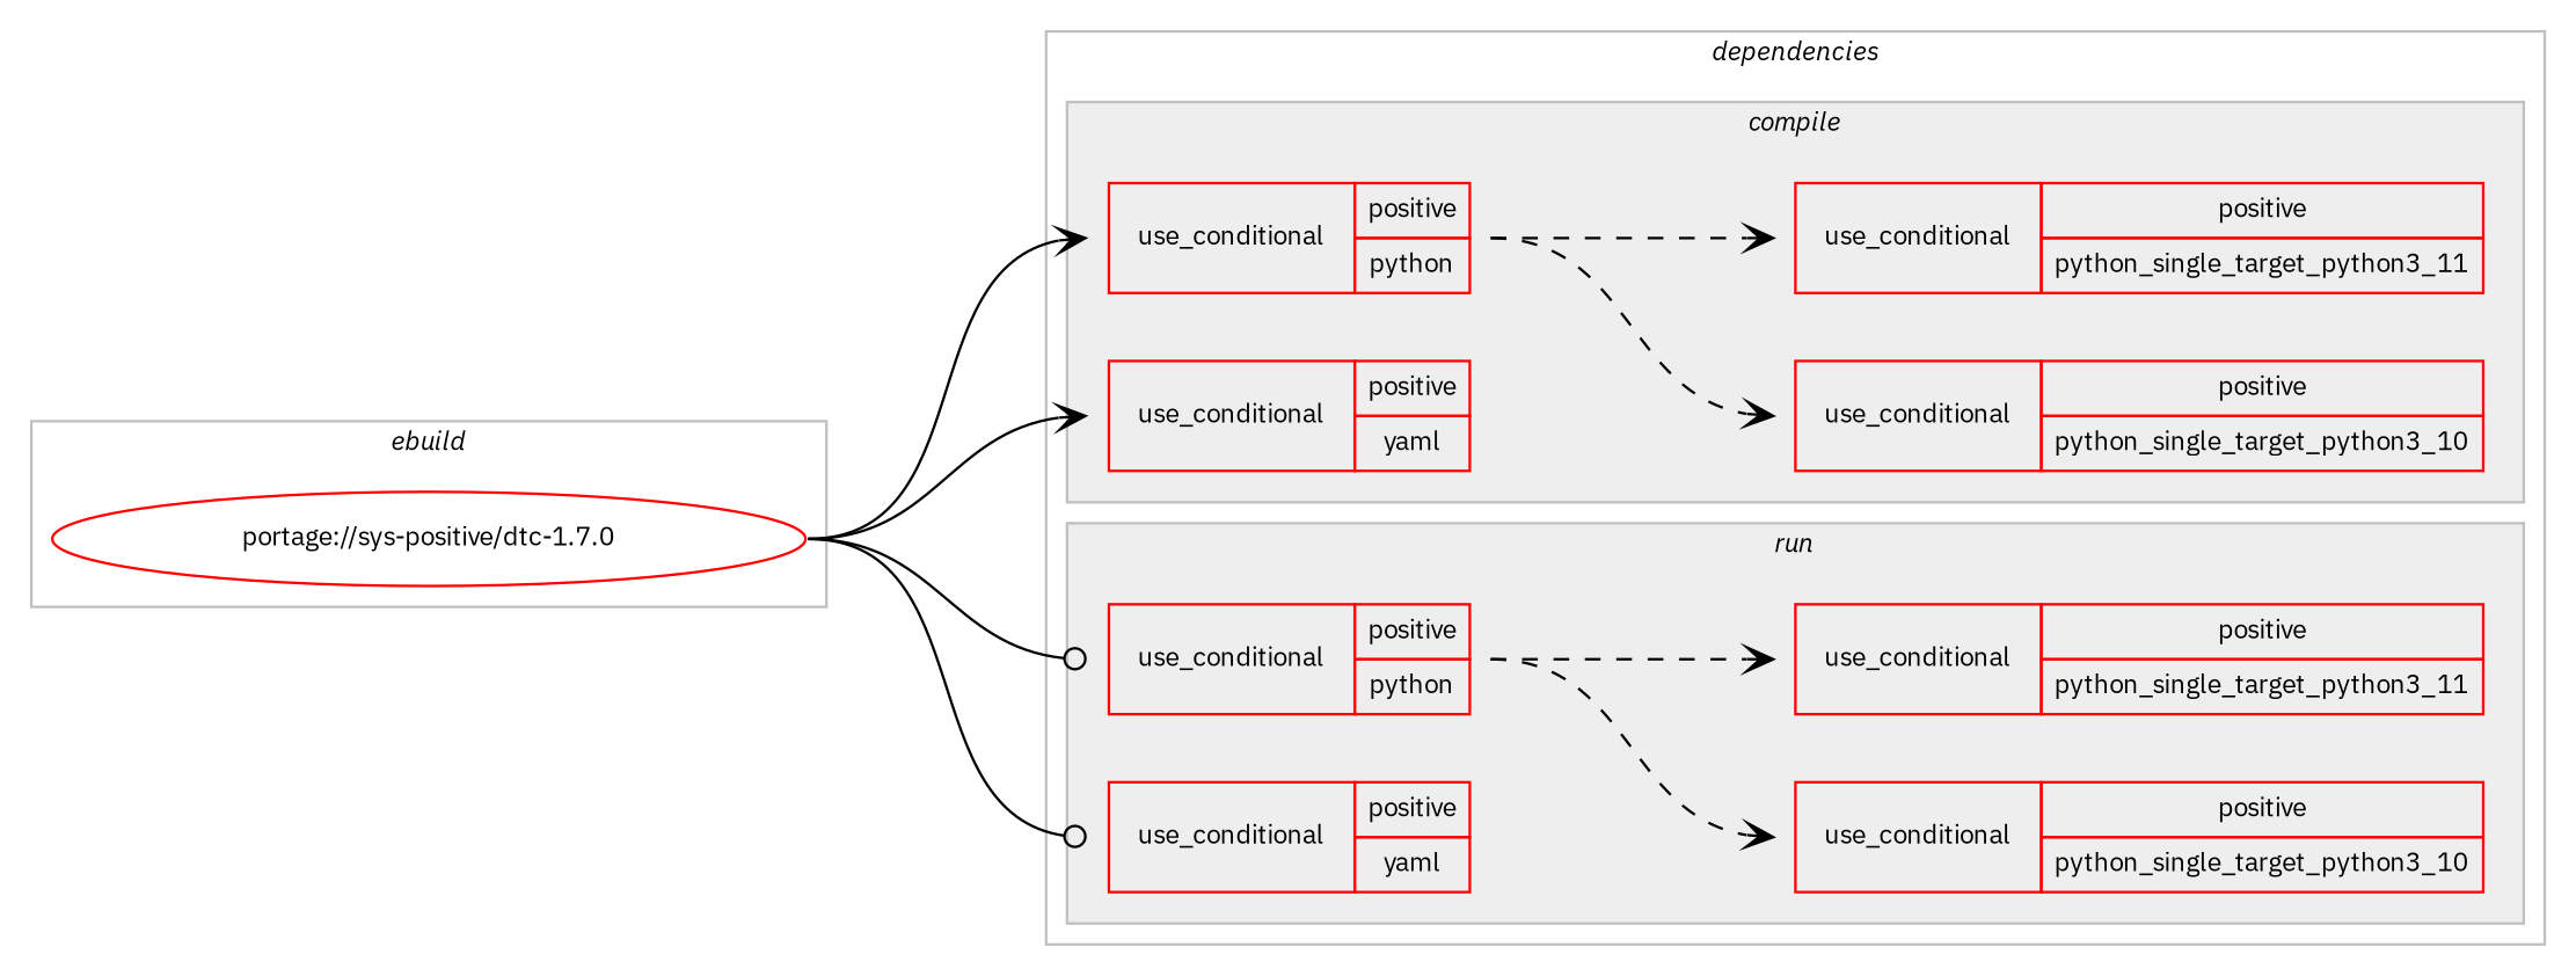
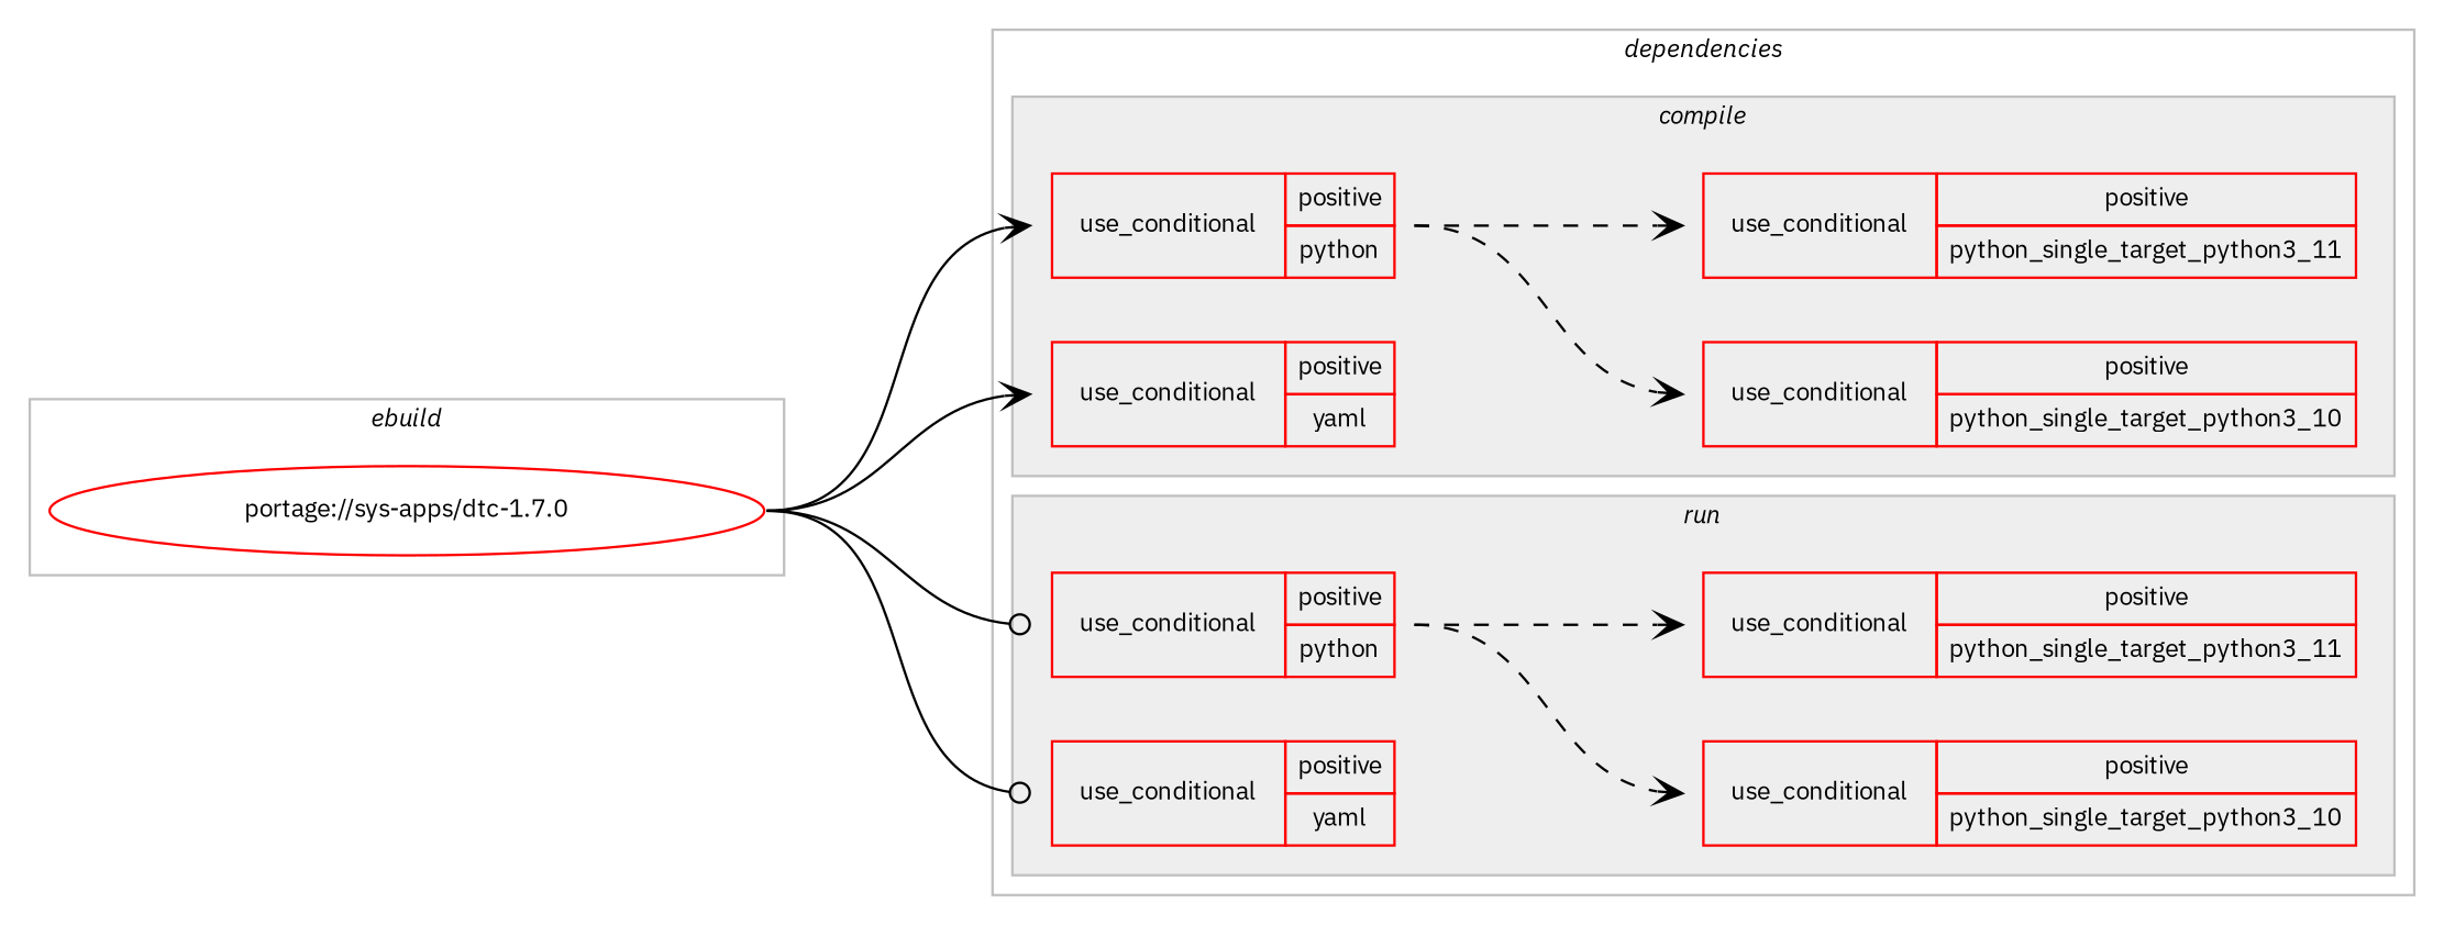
  digraph {
    compound=true
    concentrate=true
    fontname="IBM Plex Sans"
    fontsize=10
    newrank=true
    rankdir=LR
    ranksep=1.5
    node [color=red fontname="IBM Plex Sans" fontsize=10 shape=none]
    edge [arrowhead=vee headport=w style=solid tailport=e weight=20 fontname="IBM Plex Sans"]
-   n1 [label="portage://sys-positive/dtc-1.7.0" width=4 shape=""]
+   n1 [label="portage://sys-apps/dtc-1.7.0" width=4 shape=""]
    n2 [label=<<TABLE BORDER="0" CELLBORDER="1" CELLSPACING="0" CELLPADDING="4"><TR><TD ROWSPAN="3" CELLPADDING="10">use_conditional</TD></TR><TR><TD>positive</TD></TR><TR><TD>python_single_target_python3_10</TD></TR></TABLE>>]
    n3 [label=<<TABLE BORDER="0" CELLBORDER="1" CELLSPACING="0" CELLPADDING="4"><TR><TD ROWSPAN="3" CELLPADDING="10">use_conditional</TD></TR><TR><TD>positive</TD></TR><TR><TD>python_single_target_python3_11</TD></TR></TABLE>>]
    n4 [label=<<TABLE BORDER="0" CELLBORDER="1" CELLSPACING="0" CELLPADDING="4"><TR><TD ROWSPAN="3" CELLPADDING="10">use_conditional</TD></TR><TR><TD>positive</TD></TR><TR><TD>python</TD></TR></TABLE>>]
    n5 [label=<<TABLE BORDER="0" CELLBORDER="1" CELLSPACING="0" CELLPADDING="4"><TR><TD ROWSPAN="3" CELLPADDING="10">use_conditional</TD></TR><TR><TD>positive</TD></TR><TR><TD>yaml</TD></TR></TABLE>>]
    n6 [label=<<TABLE BORDER="0" CELLBORDER="1" CELLSPACING="0" CELLPADDING="4"><TR><TD ROWSPAN="3" CELLPADDING="10">use_conditional</TD></TR><TR><TD>positive</TD></TR><TR><TD>python_single_target_python3_10</TD></TR></TABLE>>]
    n7 [label=<<TABLE BORDER="0" CELLBORDER="1" CELLSPACING="0" CELLPADDING="4"><TR><TD ROWSPAN="3" CELLPADDING="10">use_conditional</TD></TR><TR><TD>positive</TD></TR><TR><TD>python_single_target_python3_11</TD></TR></TABLE>>]
    n8 [label=<<TABLE BORDER="0" CELLBORDER="1" CELLSPACING="0" CELLPADDING="4"><TR><TD ROWSPAN="3" CELLPADDING="10">use_conditional</TD></TR><TR><TD>positive</TD></TR><TR><TD>python</TD></TR></TABLE>>]
    n9 [label=<<TABLE BORDER="0" CELLBORDER="1" CELLSPACING="0" CELLPADDING="4"><TR><TD ROWSPAN="3" CELLPADDING="10">use_conditional</TD></TR><TR><TD>positive</TD></TR><TR><TD>yaml</TD></TR></TABLE>>]
    subgraph cluster_1 {
      color=gray
      label=<<i>ebuild</i>>
      rank=same
      n1
    }
    subgraph cluster_2 {
      color=gray
      label=<<i>dependencies</i>>
      subgraph cluster_3 {
        color=gray
        fillcolor="#eeeeee"
        label=<<i>compile</i>>
        style=filled
        subgraph sub_4 {
          color=gray
          fillcolor="#eeeeee"
          label=<<i>compile</i>>
          style=filled
          n4
          subgraph sub_5 {
            color=gray
            fillcolor="#eeeeee"
            label=<<i>compile</i>>
            style=filled
            n2
          }
          subgraph sub_6 {
            color=gray
            fillcolor="#eeeeee"
            label=<<i>compile</i>>
            style=filled
            n3
          }
        }
        subgraph sub_7 {
          color=gray
          fillcolor="#eeeeee"
          label=<<i>compile</i>>
          style=filled
          n5
        }
      }
      subgraph cluster_8 {
        color=gray
        fillcolor="#eeeeee"
        label=<<i>compile and run</i>>
        style=filled
      }
      subgraph cluster_9 {
        color=gray
        fillcolor="#eeeeee"
        label=<<i>run</i>>
        style=filled
        subgraph sub_10 {
          color=gray
          fillcolor="#eeeeee"
          label=<<i>run</i>>
          style=filled
          n8
          subgraph sub_11 {
            color=gray
            fillcolor="#eeeeee"
            label=<<i>run</i>>
            style=filled
            n6
          }
          subgraph sub_12 {
            color=gray
            fillcolor="#eeeeee"
            label=<<i>run</i>>
            style=filled
            n7
          }
        }
        subgraph sub_13 {
          color=gray
          fillcolor="#eeeeee"
          label=<<i>run</i>>
          style=filled
          n9
        }
      }
    }
    subgraph cluster_14 {
      color=gray
      label=<<i>candidates</i>>
      rank=same
    }
    n1 -> n4
    n1 -> n5
    n1 -> n8 [arrowhead=odot]
    n1 -> n9 [arrowhead=odot]
    n4 -> n2 [style=dashed]
    n4 -> n3 [style=dashed]
    n8 -> n6 [style=dashed]
    n8 -> n7 [style=dashed]
  }
